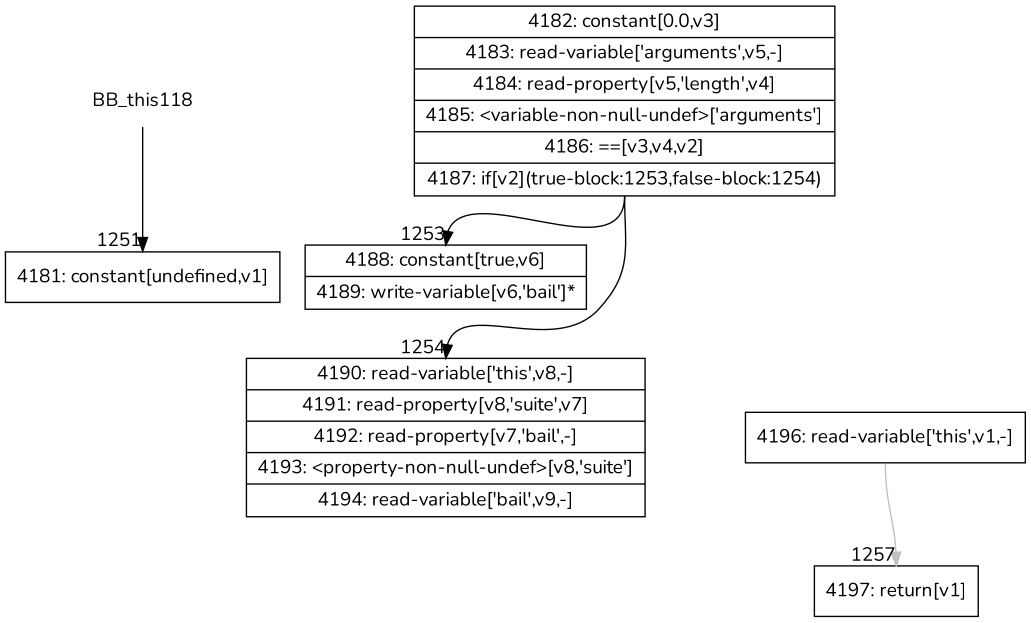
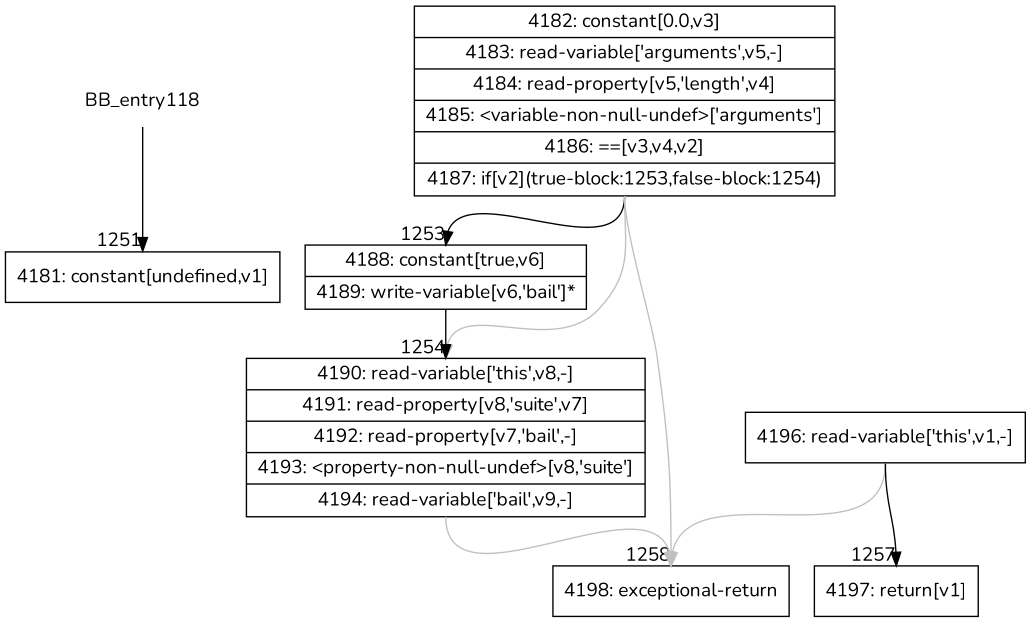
  digraph {
    fontname=Nunito
    rankdir=TD
    node [fontname=Nunito shape=record]
    edge [fontname=Nunito headport=n tailport=s]
-   BB_entry118 [shape=none label=BB_this118]
+   BB_entry118 [shape=none]
    n2 [label="{4181: constant[undefined,v1]}"]
    n3 [label="{4182: constant[0.0,v3]|4183: read-variable['arguments',v5,-]|4184: read-property[v5,'length',v4]|4185: \<variable-non-null-undef\>['arguments']|4186: ==[v3,v4,v2]|4187: if[v2](true-block:1253,false-block:1254)}"]
    n4 [label="{4188: constant[true,v6]|4189: write-variable[v6,'bail']*}"]
    n5 [label="{4190: read-variable['this',v8,-]|4191: read-property[v8,'suite',v7]|4192: read-property[v7,'bail',-]|4193: \<property-non-null-undef\>[v8,'suite']|4194: read-variable['bail',v9,-]}"]
+   n6 [label="{4198: exceptional-return}"]
    n7 [label="{4196: read-variable['this',v1,-]}"]
    n8 [label="{4197: return[v1]}"]
    BB_entry118 -> n2 [headlabel="    1251"]
    n3 -> n4 [headlabel="      1253"]
-   n3 -> n5 [headlabel="      1254"]
-   n7 -> n8 [headlabel="      1257" color=gray]
+   n3 -> n5 [headlabel="      1254" color=gray]
+   n3 -> n6 [color=gray headlabel="      1258"]
+   n4 -> n5
+   n5 -> n6 [color=gray]
+   n7 -> n6 [color=gray]
+   n7 -> n8 [headlabel="      1257"]
  }
